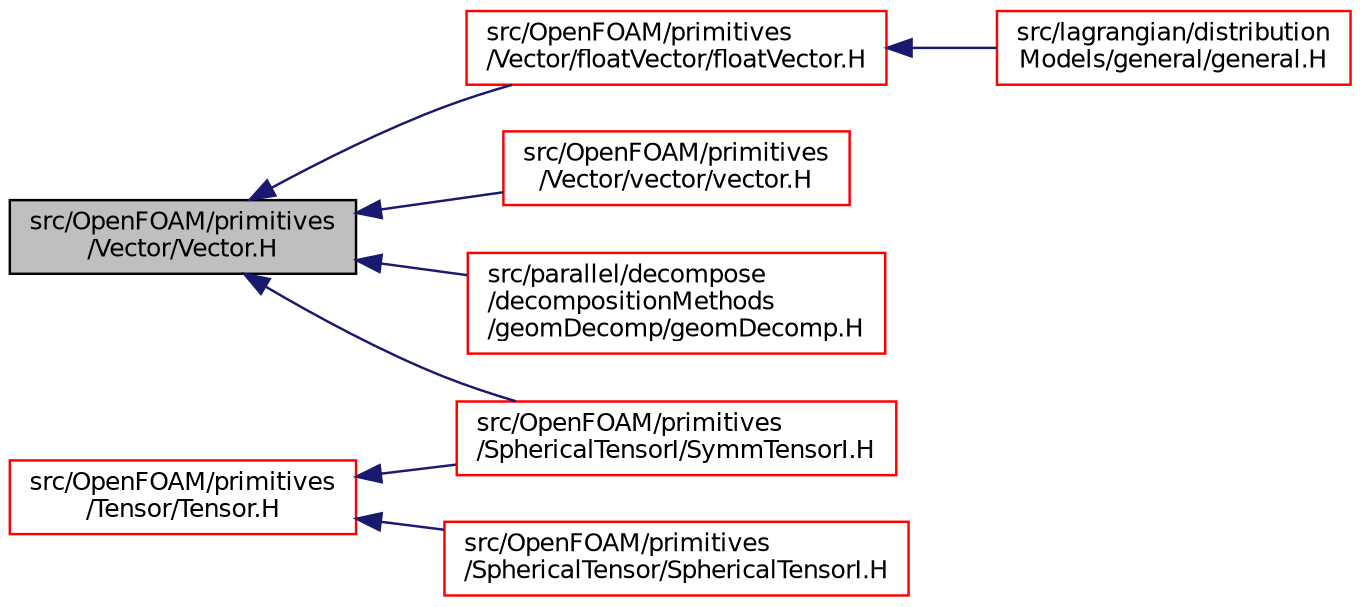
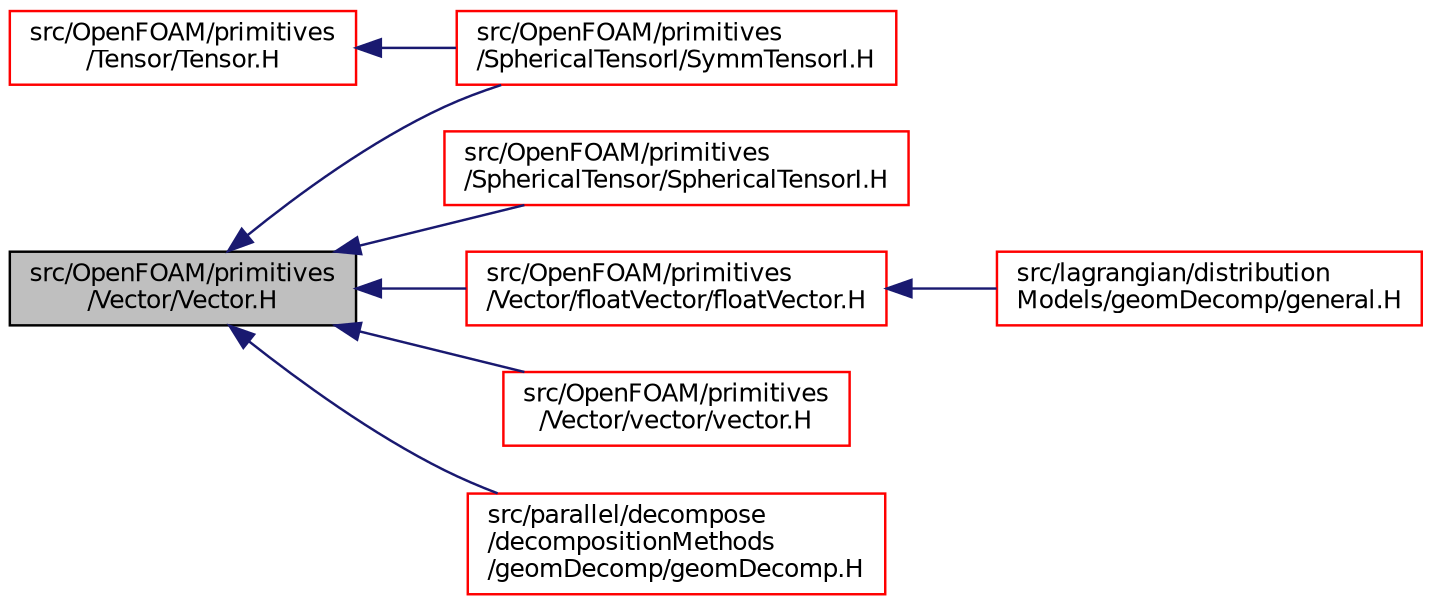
  digraph {
    fontname="DejaVu Sans"
    rankdir=LR
    node [color=red fontname="DejaVu Sans" fontsize=10 shape=record]
    edge [color=midnightblue dir=back fontname="DejaVu Sans" fontsize=10 labelfontname=FreeSans labelfontsize=10 style=solid]
    n1 [color=black fillcolor=grey75 fontcolor=black height=0.2 label="src/OpenFOAM/primitives\l/Vector/Vector.H" style=filled width=0.4]
    n2 [height=0.2 label="src/OpenFOAM/primitives\l/SphericalTensor/SphericalTensorI.H" width=0.4]
    n3 [height=0.2 label="src/OpenFOAM/primitives\l/SphericalTensorI/SymmTensorI.H" width=0.4]
    n4 [height=0.2 label="src/OpenFOAM/primitives\l/Vector/floatVector/floatVector.H" width=0.4]
    n5 [height=0.2 label="src/OpenFOAM/primitives\l/Vector/vector/vector.H" width=0.4]
    n6 [height=0.2 label="src/parallel/decompose\l/decompositionMethods\l/geomDecomp/geomDecomp.H" width=0.4]
-   n7 [height=0.2 label="src/lagrangian/distribution\lModels/general/general.H" width=0.4]
+   n7 [height=0.2 label="src/lagrangian/distribution\lModels/geomDecomp/general.H" width=0.4]
    n8 [height=0.2 label="src/OpenFOAM/primitives\l/Tensor/Tensor.H" width=0.4]
-   n8 -> n2
+   n1 -> n2
    n1 -> n3
    n1 -> n4
    n1 -> n5
    n1 -> n6
    n4 -> n7
    n8 -> n3
  }
